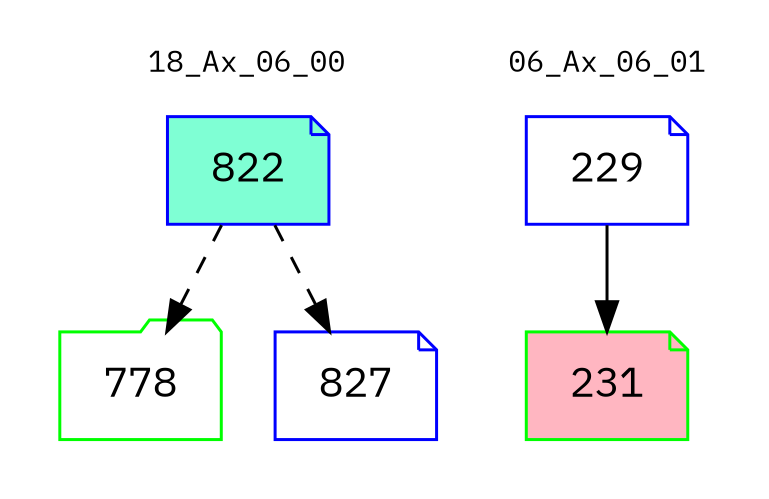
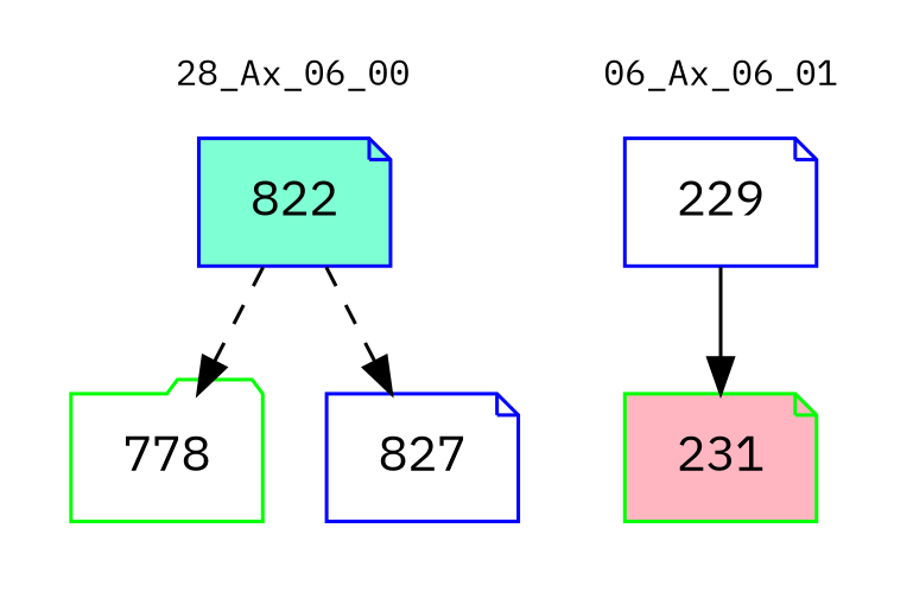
  digraph {
    fontname="IBM Plex Mono"
    node [color=blue fillcolor=white fontname="IBM Plex Mono" shape=note style=filled]
    edge [color=black fontname="IBM Plex Mono" style=dashed]
    n1 [fillcolor=aquamarine label=822]
    n2 [color=green label=778 shape=folder]
    n3 [label=827]
    n4 [label=229]
    n5 [color=green fillcolor=lightpink label=231]
    subgraph cluster_1 {
      color=white
      fontsize=10
-     label="18_Ax_06_00"
+     label="28_Ax_06_00"
      n1
      n2
      n3
    }
    subgraph cluster_2 {
      color=white
      fontsize=10
      label="06_Ax_06_01"
      n4
      n5
    }
    n1 -> n2
    n1 -> n3
    n4 -> n5 [style=solid]
  }
